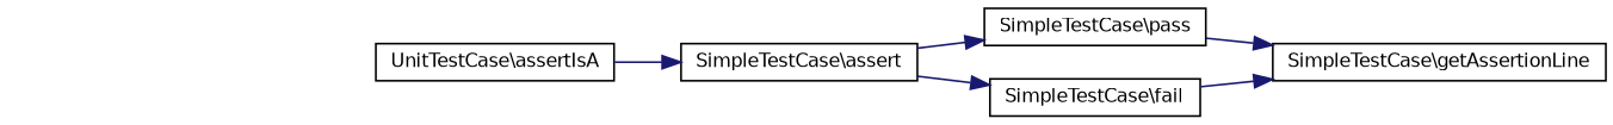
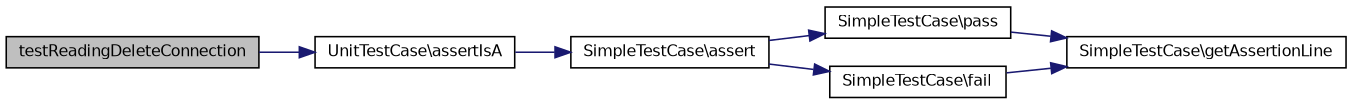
  digraph {
    rankdir=LR
    node [color=black fillcolor=white fontname=Helvetica fontsize=10 shape=record style=filled]
    edge [color=midnightblue fontname=Helvetica fontsize=10 labelfontname=Helvetica labelfontsize=10 style=solid]
+   n1 [fillcolor=grey75 fontcolor=black height=0.2 label=testReadingDeleteConnection width=0.4]
    n2 [height=0.2 label="UnitTestCase\\assertIsA" width=0.4]
    n3 [height=0.2 label="SimpleTestCase\\assert" width=0.4]
    n4 [height=0.2 label="SimpleTestCase\\pass" width=0.4]
    n5 [height=0.2 label="SimpleTestCase\\fail" width=0.4]
    n6 [height=0.2 label="SimpleTestCase\\getAssertionLine" width=0.4]
+   n1 -> n2
    n2 -> n3
    n3 -> n4
    n3 -> n5
    n4 -> n6
    n5 -> n6
  }
